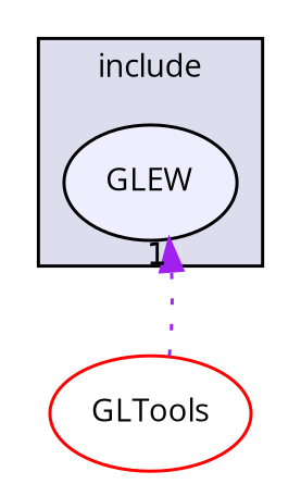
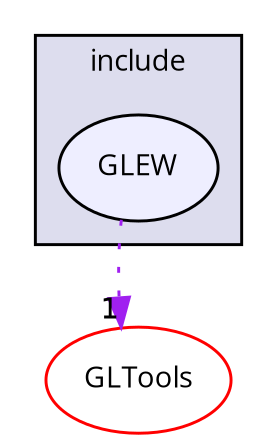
  digraph {
    compound=true
    fontname="Open Sans"
    node [fontname="Open Sans" fontsize=10 shape=ellipse style=filled]
    n1 [fillcolor="#eeeeff" label=GLEW pencolor=black]
    n2 [color=red fillcolor=white label=GLTools]
    subgraph cluster_1 {
      bgcolor="#ddddee"
      fontsize=10
      label=include
      pencolor=black
      n1
    }
-   n2 -> n1 [headlabel=1 labeldistance=1.5 labelfontname=Helvetica labelfontsize=10 color=purple style=dotted fontname="Open Sans"]
+   n1 -> n2 [headlabel=1 labeldistance=1.5 labelfontname=Helvetica labelfontsize=10 color=purple style=dotted fontname="Open Sans"]
  }
